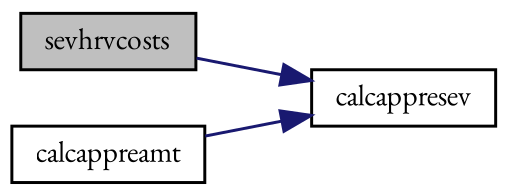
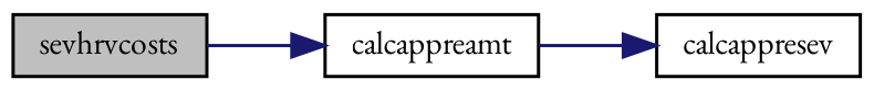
  digraph {
    fontname="EB Garamond"
    rankdir=LR
    node [color=black fillcolor=white fontname="EB Garamond" fontsize=10 shape=record style=filled]
    edge [color=midnightblue fontname="EB Garamond" fontsize=10 labelfontname=Helvetica labelfontsize=10 style=solid]
    n1 [fillcolor=grey75 fontcolor=black height=0.2 label=sevhrvcosts width=0.4]
    n2 [height=0.2 label=calcappresev width=0.4]
    n3 [height=0.2 label=calcappreamt width=0.4]
-   n1 -> n2
+   n1 -> n3
    n3 -> n2
  }
